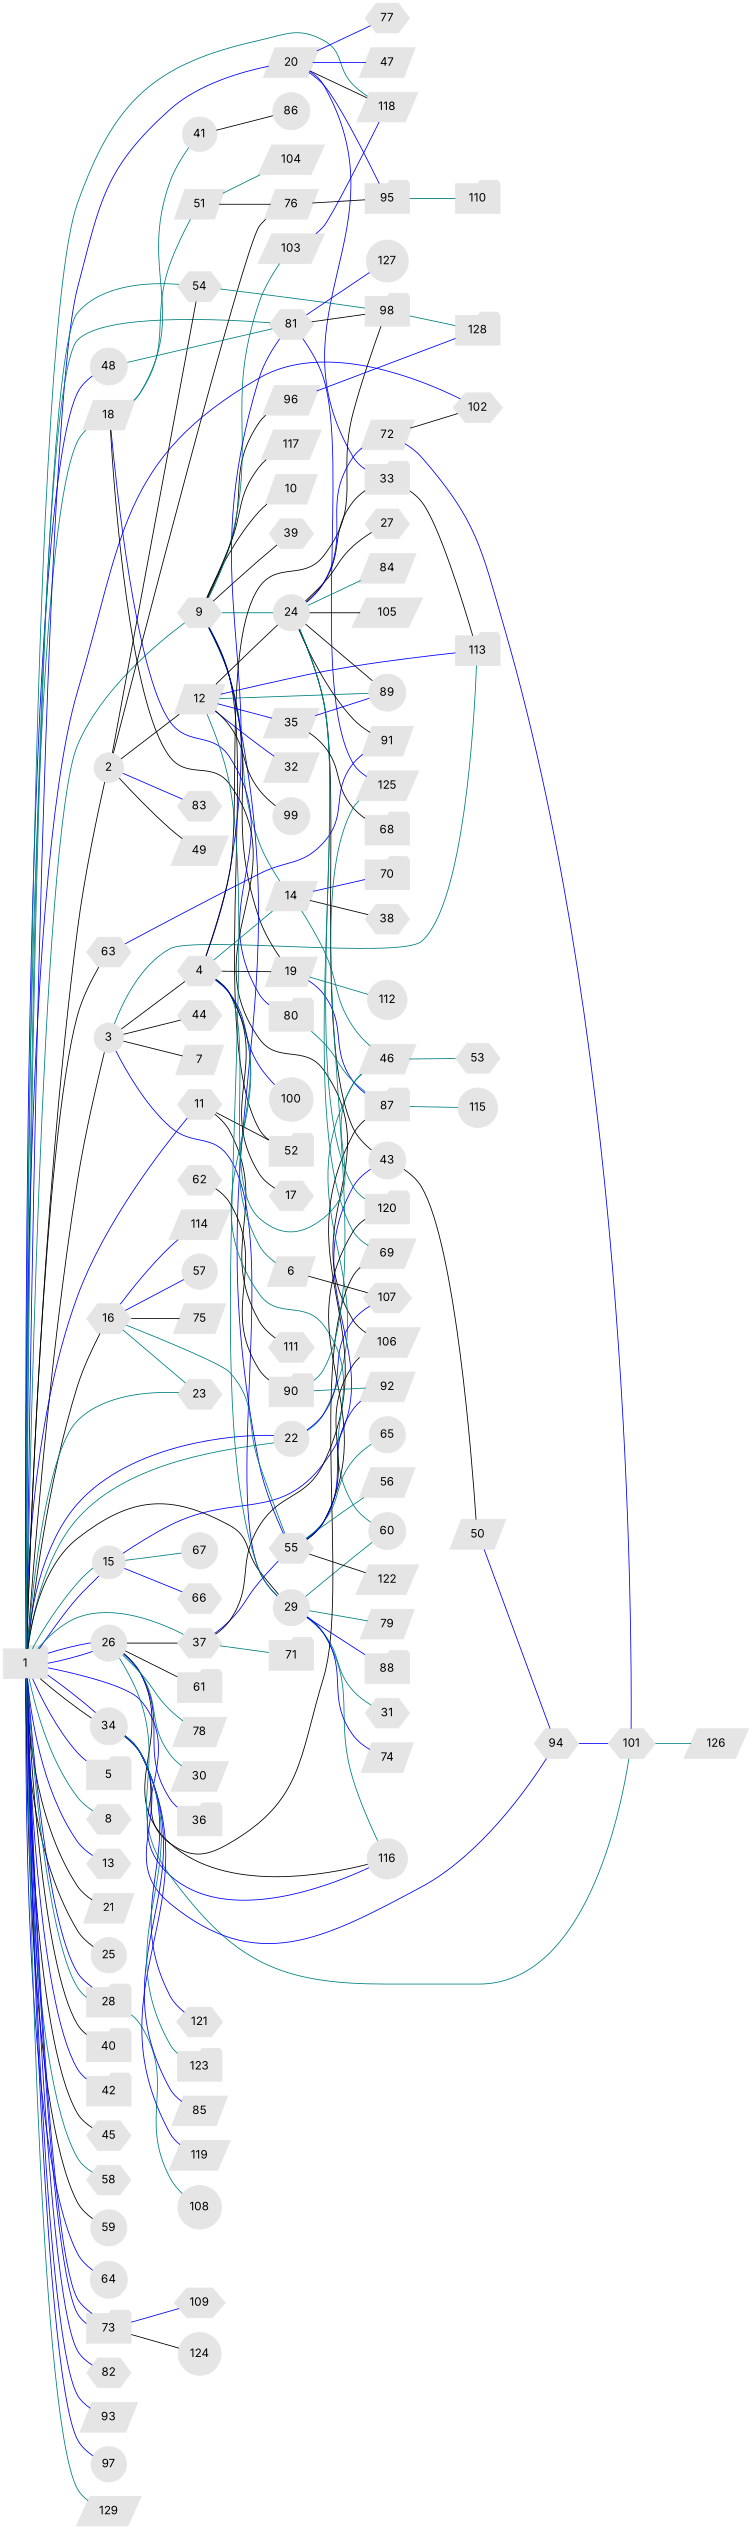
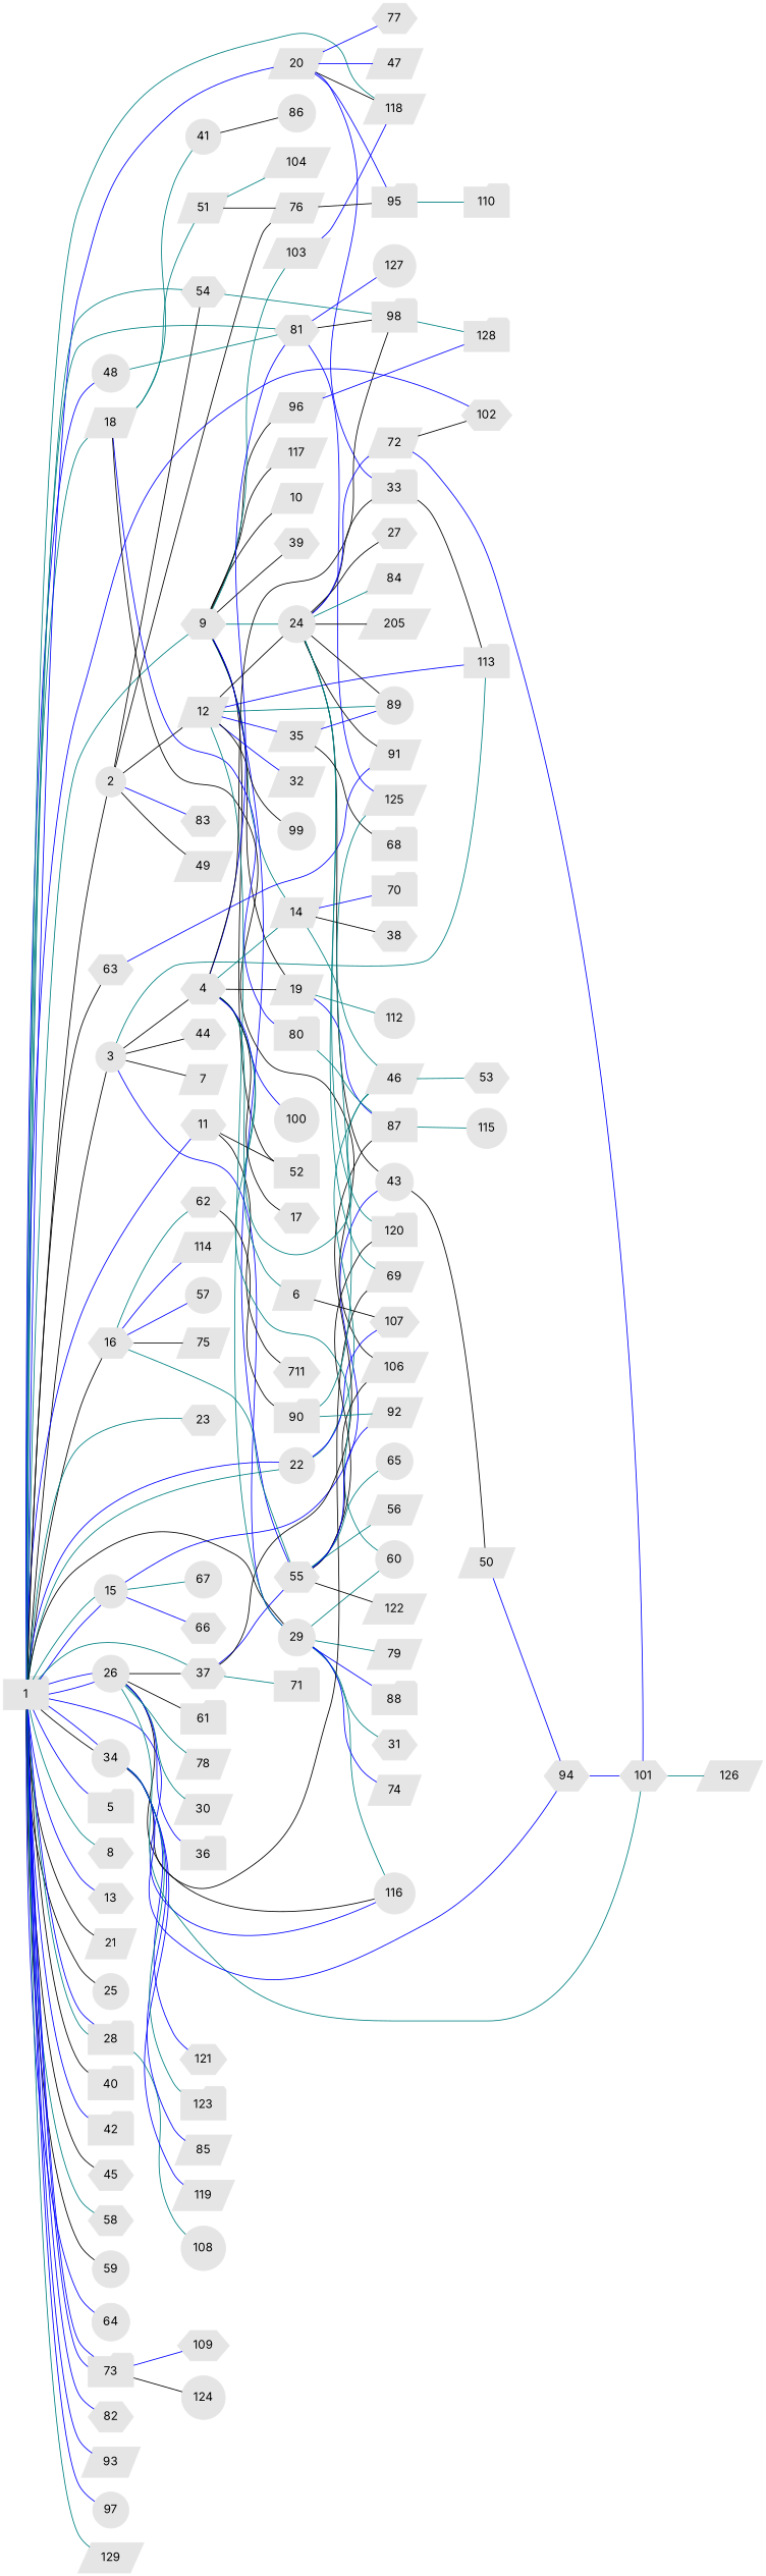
  graph {
    fontname=Inter
    rankdir=LR
    node [color=gray90 fontname=Inter shape=parallelogram style=filled]
    edge [color=black fontname=Inter]
    1 [shape=folder]
    2 [shape=circle]
    3 [shape=circle]
    5 [shape=folder]
    8 [shape=hexagon]
    9 [shape=hexagon]
    11 [shape=hexagon]
    13 [shape=hexagon]
    15 [shape=circle]
    16 [shape=hexagon]
    18
    20
    21
    22 [shape=circle]
    23 [shape=hexagon]
    25 [shape=circle]
    26 [shape=circle]
    28 [shape=folder]
    29 [shape=circle]
    34 [shape=circle]
    37 [shape=hexagon]
    40 [shape=folder]
    42 [shape=folder]
    45 [shape=hexagon]
    48 [shape=circle]
    54 [shape=hexagon]
    58 [shape=hexagon]
    59 [shape=circle]
    63 [shape=hexagon]
    64 [shape=circle]
    73 [shape=folder]
    81 [shape=hexagon]
    82 [shape=hexagon]
    93
    97 [shape=circle]
    102 [shape=hexagon]
    116 [shape=circle]
    118
    129
    12
    49
    76
    83 [shape=hexagon]
    4 [shape=hexagon]
    7
    44 [shape=hexagon]
    113 [shape=folder]
    14
    19
    10
    24 [shape=circle]
    39 [shape=hexagon]
    52 [shape=folder]
    55 [shape=hexagon]
    96
    103
    117
-   111 [shape=hexagon]
+   111 [shape=hexagon label=711]
    43 [shape=circle]
    66 [shape=hexagon]
    67 [shape=circle]
    57 [shape=circle]
    62 [shape=hexagon]
    75
    114
    41 [shape=circle]
    51
    80 [shape=folder]
    106
    33 [shape=folder]
    47
    77 [shape=hexagon]
    95 [shape=folder]
    46
    107 [shape=hexagon]
    30
    36 [shape=folder]
    61 [shape=folder]
    78
    101 [shape=hexagon]
    108 [shape=circle]
    60 [shape=circle]
    31 [shape=hexagon]
    74
    79
    88 [shape=folder]
    69
    85
    94 [shape=hexagon]
    119
    121 [shape=hexagon]
    123 [shape=folder]
    87 [shape=folder]
    71 [shape=folder]
    98 [shape=folder]
    91
    109 [shape=hexagon]
    124 [shape=circle]
    125
    127 [shape=circle]
    32
    35
    89 [shape=circle]
    99 [shape=circle]
    6
    17 [shape=hexagon]
    100 [shape=circle]
    38 [shape=hexagon]
    70 [shape=folder]
    112 [shape=circle]
    53 [shape=hexagon]
    128 [shape=folder]
    27 [shape=hexagon]
    72
    84
-   105
+   105 [label=205]
    120 [shape=folder]
    56
    65 [shape=circle]
    92
    122
    68 [shape=folder]
    50
    90 [shape=folder]
    86 [shape=circle]
    104
    115 [shape=circle]
    126
    110 [shape=folder]
    1 -- 2
    1 -- 3
    1 -- 5 [color=blue]
    1 -- 8 [color=teal]
    1 -- 9 [color=teal]
    1 -- 11 [color=blue]
    1 -- 13 [color=blue]
    1 -- 15 [color=blue]
    1 -- 15 [color=teal]
    1 -- 16
    1 -- 18 [color=teal]
    1 -- 20 [color=blue]
    1 -- 21
    1 -- 22 [color=teal]
    1 -- 22 [color=blue]
    1 -- 23 [color=teal]
    1 -- 25
    1 -- 26 [color=blue]
    1 -- 26 [color=blue]
    1 -- 28 [color=teal]
    1 -- 28 [color=blue]
    1 -- 29
    1 -- 34
    1 -- 34 [color=blue]
    1 -- 37 [color=teal]
    1 -- 40
    1 -- 42 [color=blue]
    1 -- 45
    1 -- 48 [color=blue]
    1 -- 54 [color=teal]
    1 -- 58 [color=teal]
    1 -- 59
    1 -- 63
    1 -- 64 [color=blue]
    1 -- 73 [color=blue]
    1 -- 73 [color=blue]
    1 -- 81 [color=teal]
    1 -- 82 [color=blue]
    1 -- 93 [color=blue]
    1 -- 97 [color=blue]
    1 -- 102 [color=blue]
    1 -- 116 [color=blue]
    1 -- 118 [color=teal]
    1 -- 129 [color=teal]
    2 -- 54
    2 -- 12
    2 -- 49
    2 -- 76
    2 -- 83 [color=blue]
    3 -- 29 [color=blue]
    3 -- 4
    3 -- 7
    3 -- 44
    3 -- 113 [color=teal]
    9 -- 14 [color=teal]
    9 -- 19
    9 -- 10
    9 -- 24 [color=teal]
    9 -- 39
    9 -- 52
    9 -- 55 [color=blue]
    9 -- 96
    9 -- 103 [color=teal]
    9 -- 117
    11 -- 52
    11 -- 111
    15 -- 43 [color=blue]
    15 -- 66 [color=blue]
    15 -- 67 [color=teal]
    16 -- 55 [color=teal]
    16 -- 57 [color=blue]
-   16 -- 23 [color=teal]
+   16 -- 62 [color=teal]
    16 -- 75
    16 -- 114 [color=blue]
    18 -- 41 [color=teal]
    18 -- 51 [color=teal]
    18 -- 80 [color=blue]
    18 -- 106
    20 -- 118
    20 -- 33 [color=blue]
    20 -- 47 [color=blue]
    20 -- 77 [color=blue]
    20 -- 95 [color=blue]
    22 -- 46 [color=teal]
    22 -- 107 [color=blue]
    26 -- 37
    26 -- 116
    26 -- 30 [color=teal]
    26 -- 36 [color=blue]
    26 -- 61
    26 -- 78 [color=teal]
    26 -- 101 [color=teal]
    28 -- 108 [color=teal]
    29 -- 116 [color=teal]
    29 -- 60 [color=teal]
    29 -- 31 [color=teal]
    29 -- 74 [color=blue]
    29 -- 79 [color=teal]
    29 -- 88 [color=blue]
    34 -- 69
    34 -- 85 [color=blue]
    34 -- 94 [color=blue]
    34 -- 119 [color=blue]
    34 -- 121 [color=blue]
    34 -- 123 [color=teal]
    37 -- 55 [color=blue]
    37 -- 87
    37 -- 71 [color=teal]
    48 -- 81 [color=teal]
    54 -- 98 [color=teal]
    63 -- 91 [color=blue]
    73 -- 109 [color=blue]
    73 -- 124
    81 -- 98
    81 -- 125 [color=blue]
    81 -- 127 [color=blue]
    12 -- 29 [color=teal]
    12 -- 113 [color=blue]
    12 -- 24
    12 -- 32 [color=blue]
    12 -- 35 [color=blue]
    12 -- 89 [color=teal]
    12 -- 99
    76 -- 95
    4 -- 81 [color=blue]
    4 -- 14 [color=teal]
    4 -- 19
    4 -- 46 [color=teal]
    4 -- 60 [color=teal]
    4 -- 98
    4 -- 6 [color=teal]
    4 -- 17
    4 -- 100 [color=blue]
    14 -- 46 [color=teal]
    14 -- 38
    14 -- 70 [color=blue]
    19 -- 87 [color=blue]
    19 -- 112 [color=teal]
    24 -- 43
    24 -- 33
    24 -- 69 [color=teal]
    24 -- 91
    24 -- 89
    24 -- 27
    24 -- 72 [color=blue]
    24 -- 84 [color=teal]
    24 -- 105
    24 -- 120 [color=teal]
    55 -- 106
    55 -- 120
    55 -- 56 [color=teal]
    55 -- 65 [color=teal]
    55 -- 92 [color=blue]
    55 -- 122
    96 -- 128 [color=blue]
    103 -- 118 [color=blue]
    43 -- 50
    62 -- 90
    41 -- 86
    51 -- 76
    51 -- 104 [color=teal]
    80 -- 87 [color=teal]
    33 -- 113
    95 -- 110 [color=teal]
    46 -- 53 [color=teal]
    101 -- 126 [color=teal]
    94 -- 101 [color=blue]
    87 -- 115 [color=teal]
    98 -- 128 [color=teal]
    35 -- 89 [color=blue]
    35 -- 68
    6 -- 107
    72 -- 102
    72 -- 101 [color=blue]
    50 -- 94 [color=blue]
    90 -- 125 [color=teal]
    90 -- 92 [color=teal]
  }
